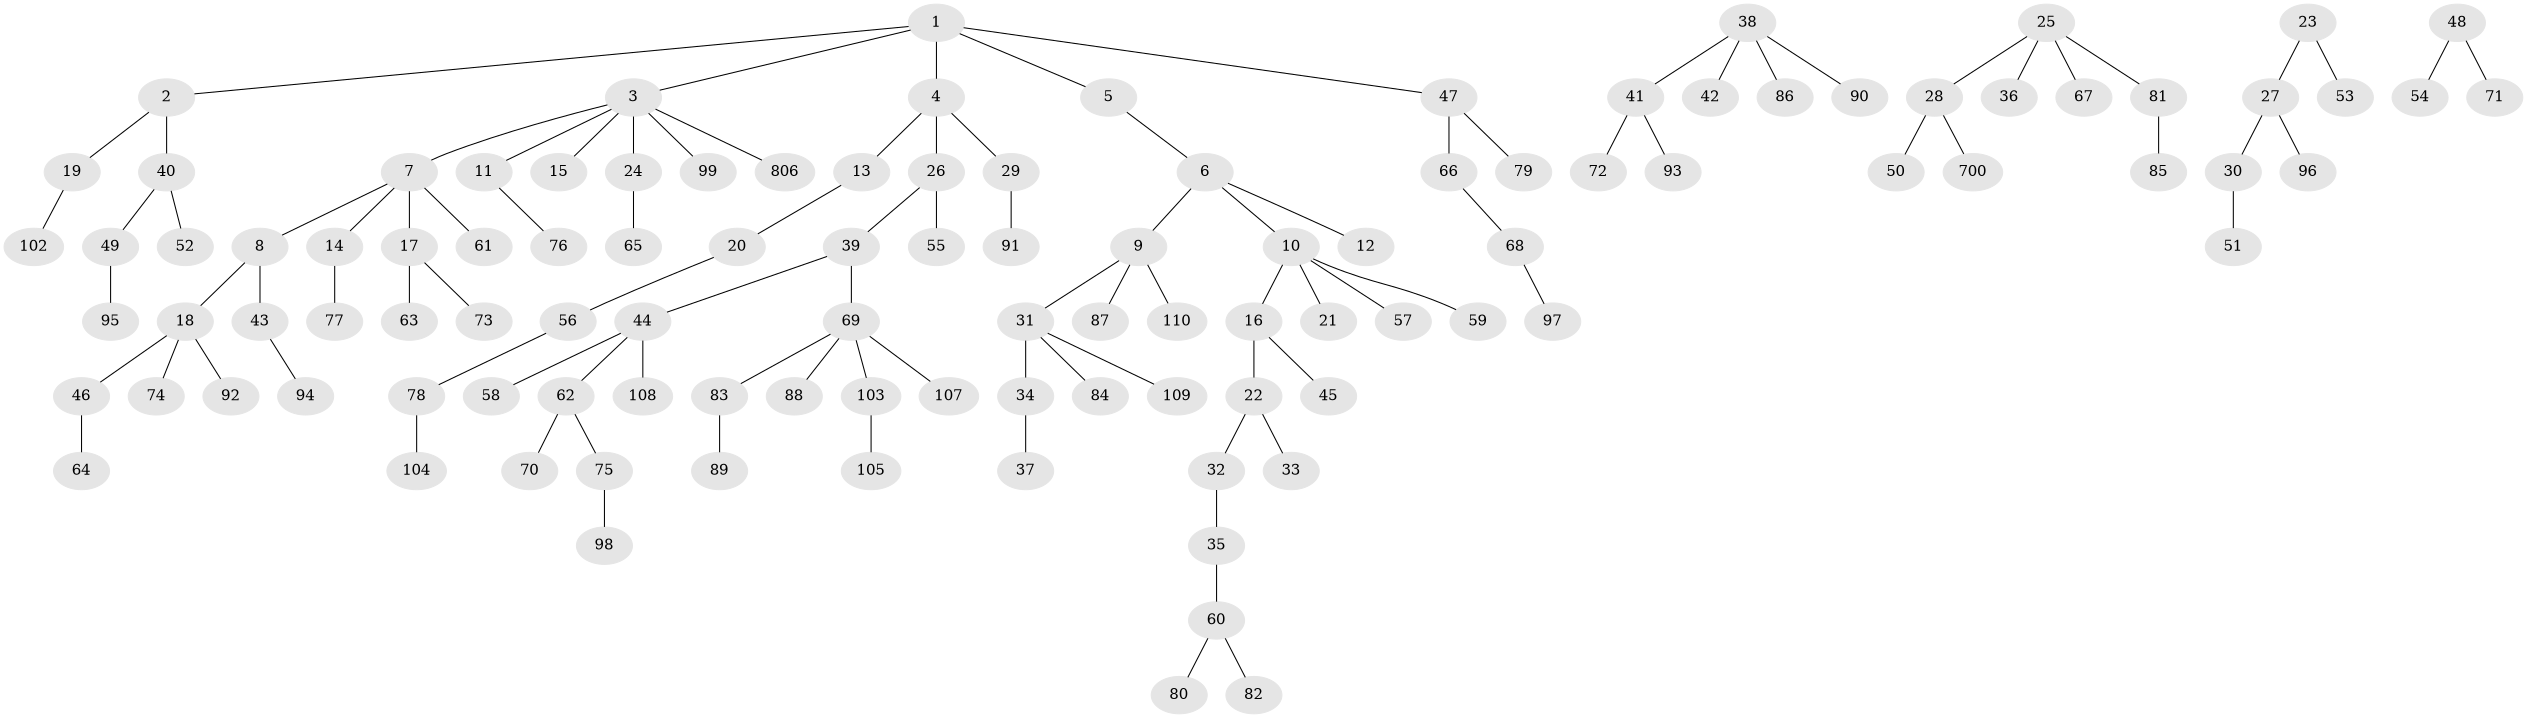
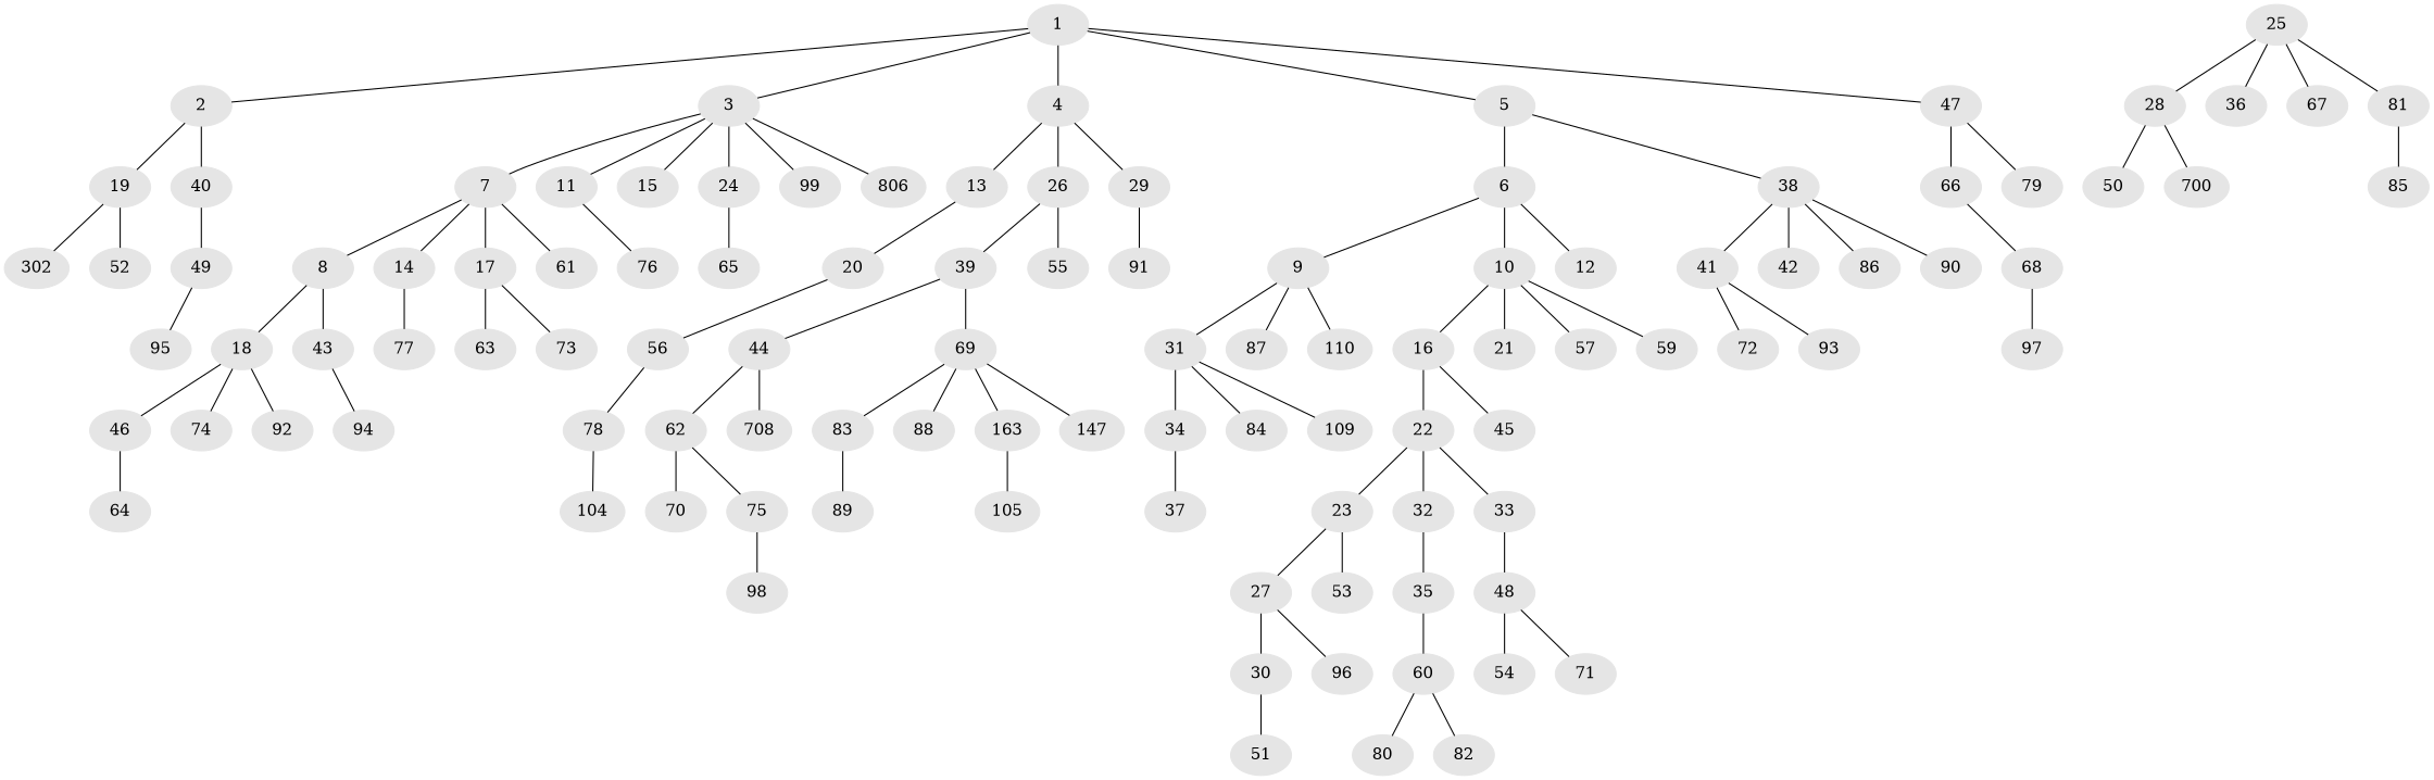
  graph {
    node [color=gray90 style=filled]
    1
    2
    3
    4
    5
    47
    19
    40
    7
    11
    15
    24
    99
    n14 [label=806]
    13
    26
    29
    6
    38
    25
    28
    36
    67
    81
    66
    79
-   102
+   102 [label=302]
    49
    52
    8
    14
    17
    61
    76
    65
    20
    39
    55
    91
    9
    10
    12
    41
    42
    86
    90
    31
    87
    110
    16
    21
    57
    59
    18
    43
    77
    63
    73
    46
    74
    92
    94
    34
    84
    109
    22
    45
    56
    23
    32
    33
    64
    78
    27
    53
    35
    48
    30
    96
    50
    n81 [label=700]
    85
    44
    69
    51
    37
    60
    54
    71
    80
    82
    72
    93
-   58
    62
-   108
+   108 [label=708]
    83
    88
-   103
-   107
+   103 [label=163]
+   107 [label=147]
    95
    70
    75
    68
    104
    98
    97
    89
    105
    1 -- 2
    1 -- 3
    1 -- 4
    1 -- 5
    1 -- 47
    2 -- 19
    2 -- 40
    3 -- 7
    3 -- 11
    3 -- 15
    3 -- 24
    3 -- 99
    3 -- n14
    4 -- 13
    4 -- 26
    4 -- 29
    5 -- 6
+   5 -- 38
    47 -- 66
    47 -- 79
    19 -- 102
    40 -- 49
-   40 -- 52
+   19 -- 52
    7 -- 8
    7 -- 14
    7 -- 17
    7 -- 61
    11 -- 76
    24 -- 65
    13 -- 20
    26 -- 39
    26 -- 55
    29 -- 91
    6 -- 9
    6 -- 10
    6 -- 12
    38 -- 41
    38 -- 42
    38 -- 86
    38 -- 90
    25 -- 28
    25 -- 36
    25 -- 67
    25 -- 81
    28 -- 50
    28 -- n81
    81 -- 85
    66 -- 68
    49 -- 95
    8 -- 18
    8 -- 43
    14 -- 77
    17 -- 63
    17 -- 73
    20 -- 56
    39 -- 44
    39 -- 69
    9 -- 31
    9 -- 87
    9 -- 110
    10 -- 16
    10 -- 21
    10 -- 57
    10 -- 59
    41 -- 72
    41 -- 93
    31 -- 34
    31 -- 84
    31 -- 109
    16 -- 22
    16 -- 45
    18 -- 46
    18 -- 74
    18 -- 92
    43 -- 94
    46 -- 64
    34 -- 37
+   22 -- 23
    22 -- 32
    22 -- 33
    56 -- 78
    23 -- 27
    23 -- 53
    32 -- 35
+   33 -- 48
    78 -- 104
    27 -- 30
    27 -- 96
    35 -- 60
    48 -- 54
    48 -- 71
    30 -- 51
-   44 -- 58
    44 -- 62
    44 -- 108
    69 -- 83
    69 -- 88
    69 -- 103
    69 -- 107
    60 -- 80
    60 -- 82
    62 -- 70
    62 -- 75
    83 -- 89
    103 -- 105
    75 -- 98
    68 -- 97
  }
